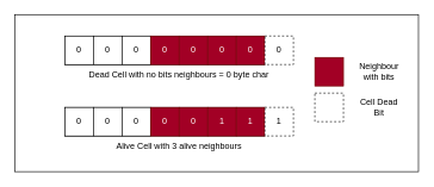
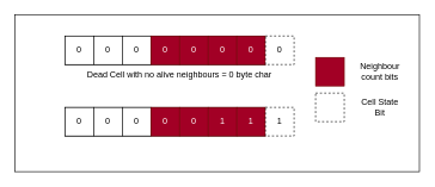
  <mxCell id="0" />
  <mxCell id="1" parent="0" />
  <mxCell id="2" value="" style="rounded=0;whiteSpace=wrap;html=1;" parent="1" vertex="1"><mxGeometry x="20" y="20" width="565" height="220" as="geometry" /></mxCell>
  <mxCell id="3" value="" style="rounded=0;whiteSpace=wrap;html=1;" parent="1" vertex="1"><mxGeometry x="90" y="50" width="280" height="40" as="geometry" /></mxCell>
  <mxCell id="4" value="0" style="rounded=0;whiteSpace=wrap;html=1;" parent="1" vertex="1"><mxGeometry x="90" y="50" width="40" height="40" as="geometry" /></mxCell>
  <mxCell id="5" value="0" style="rounded=0;whiteSpace=wrap;html=1;" parent="1" vertex="1"><mxGeometry x="130" y="50" width="40" height="40" as="geometry" /></mxCell>
  <mxCell id="6" value="0" style="rounded=0;whiteSpace=wrap;html=1;" parent="1" vertex="1"><mxGeometry x="170" y="50" width="40" height="40" as="geometry" /></mxCell>
  <mxCell id="7" value="0" style="rounded=0;whiteSpace=wrap;html=1;fillColor=#a20025;fontColor=#ffffff;strokeColor=#6F0000;" parent="1" vertex="1"><mxGeometry x="210" y="50" width="40" height="40" as="geometry" /></mxCell>
  <mxCell id="8" value="0" style="rounded=0;whiteSpace=wrap;html=1;fillColor=#a20025;fontColor=#ffffff;strokeColor=#6F0000;" parent="1" vertex="1"><mxGeometry x="250" y="50" width="40" height="40" as="geometry" /></mxCell>
  <mxCell id="9" value="0" style="rounded=0;whiteSpace=wrap;html=1;fillColor=#a20025;fontColor=#ffffff;strokeColor=#6F0000;" parent="1" vertex="1"><mxGeometry x="290" y="50" width="40" height="40" as="geometry" /></mxCell>
  <mxCell id="10" value="0" style="rounded=0;whiteSpace=wrap;html=1;fillColor=#a20025;fontColor=#ffffff;strokeColor=#6F0000;" parent="1" vertex="1"><mxGeometry x="330" y="50" width="40" height="40" as="geometry" /></mxCell>
  <mxCell id="11" value="0" style="rounded=0;whiteSpace=wrap;html=1;dashed=1;" parent="1" vertex="1"><mxGeometry x="370" y="50" width="40" height="40" as="geometry" /></mxCell>
  <mxCell id="12" value="" style="rounded=0;whiteSpace=wrap;html=1;" parent="1" vertex="1"><mxGeometry x="90" y="150" width="280" height="40" as="geometry" /></mxCell>
  <mxCell id="13" value="0" style="rounded=0;whiteSpace=wrap;html=1;" parent="1" vertex="1"><mxGeometry x="90" y="150" width="40" height="40" as="geometry" /></mxCell>
  <mxCell id="14" value="0" style="rounded=0;whiteSpace=wrap;html=1;" parent="1" vertex="1"><mxGeometry x="130" y="150" width="40" height="40" as="geometry" /></mxCell>
  <mxCell id="15" value="0" style="rounded=0;whiteSpace=wrap;html=1;" parent="1" vertex="1"><mxGeometry x="170" y="150" width="40" height="40" as="geometry" /></mxCell>
  <mxCell id="16" value="0" style="rounded=0;whiteSpace=wrap;html=1;fillColor=#a20025;fontColor=#ffffff;strokeColor=#6F0000;" parent="1" vertex="1"><mxGeometry x="210" y="150" width="40" height="40" as="geometry" /></mxCell>
  <mxCell id="17" value="0" style="rounded=0;whiteSpace=wrap;html=1;fillColor=#a20025;fontColor=#ffffff;strokeColor=#6F0000;" parent="1" vertex="1"><mxGeometry x="250" y="150" width="40" height="40" as="geometry" /></mxCell>
  <mxCell id="18" value="1" style="rounded=0;whiteSpace=wrap;html=1;fillColor=#a20025;fontColor=#ffffff;strokeColor=#6F0000;" parent="1" vertex="1"><mxGeometry x="290" y="150" width="40" height="40" as="geometry" /></mxCell>
  <mxCell id="19" value="1" style="rounded=0;whiteSpace=wrap;html=1;fillColor=#a20025;fontColor=#ffffff;strokeColor=#6F0000;" parent="1" vertex="1"><mxGeometry x="330" y="150" width="40" height="40" as="geometry" /></mxCell>
  <mxCell id="20" value="1" style="rounded=0;whiteSpace=wrap;html=1;dashed=1;" parent="1" vertex="1"><mxGeometry x="370" y="150" width="40" height="40" as="geometry" /></mxCell>
- <mxCell id="21" value="Dead Cell with no bits neighbours = 0 byte char" style="text;html=1;strokeColor=none;fillColor=none;align=center;verticalAlign=middle;whiteSpace=wrap;rounded=0;" parent="1" vertex="1"><mxGeometry x="90" y="90" width="320" height="30" as="geometry" /></mxCell>
- <mxCell id="22" value="Alive Cell with 3 alive neighbours" style="text;html=1;strokeColor=none;fillColor=none;align=center;verticalAlign=middle;whiteSpace=wrap;rounded=0;" parent="1" vertex="1"><mxGeometry x="90" y="190" width="320" height="30" as="geometry" /></mxCell>
+ <mxCell id="21" value="Dead Cell with no alive neighbours = 0 byte char" style="text;html=1;strokeColor=none;fillColor=none;align=center;verticalAlign=middle;whiteSpace=wrap;rounded=0;" parent="1" vertex="1"><mxGeometry x="90" y="90" width="320" height="30" as="geometry" /></mxCell>
  <mxCell id="23" value="" style="rounded=0;whiteSpace=wrap;html=1;fillColor=#a20025;fontColor=#ffffff;strokeColor=#6F0000;" parent="1" vertex="1"><mxGeometry x="440" y="80" width="40" height="40" as="geometry" /></mxCell>
  <mxCell id="24" value="" style="rounded=0;whiteSpace=wrap;html=1;dashed=1;" parent="1" vertex="1"><mxGeometry x="440" y="130" width="40" height="40" as="geometry" /></mxCell>
- <mxCell id="25" value="Cell Dead Bit" style="text;html=1;strokeColor=none;fillColor=none;align=center;verticalAlign=middle;whiteSpace=wrap;rounded=0;dashed=1;" parent="1" vertex="1"><mxGeometry x="500" y="135" width="60" height="30" as="geometry" /></mxCell>
- <mxCell id="26" value="Neighbour&lt;br&gt;with bits" style="text;html=1;strokeColor=none;fillColor=none;align=center;verticalAlign=middle;whiteSpace=wrap;rounded=0;dashed=1;" parent="1" vertex="1"><mxGeometry x="500" y="85" width="60" height="30" as="geometry" /></mxCell>
+ <mxCell id="25" value="Cell State Bit" style="text;html=1;strokeColor=none;fillColor=none;align=center;verticalAlign=middle;whiteSpace=wrap;rounded=0;dashed=1;" parent="1" vertex="1"><mxGeometry x="500" y="135" width="60" height="30" as="geometry" /></mxCell>
+ <mxCell id="26" value="Neighbour&lt;br&gt;count bits" style="text;html=1;strokeColor=none;fillColor=none;align=center;verticalAlign=middle;whiteSpace=wrap;rounded=0;dashed=1;" parent="1" vertex="1"><mxGeometry x="500" y="85" width="60" height="30" as="geometry" /></mxCell>
